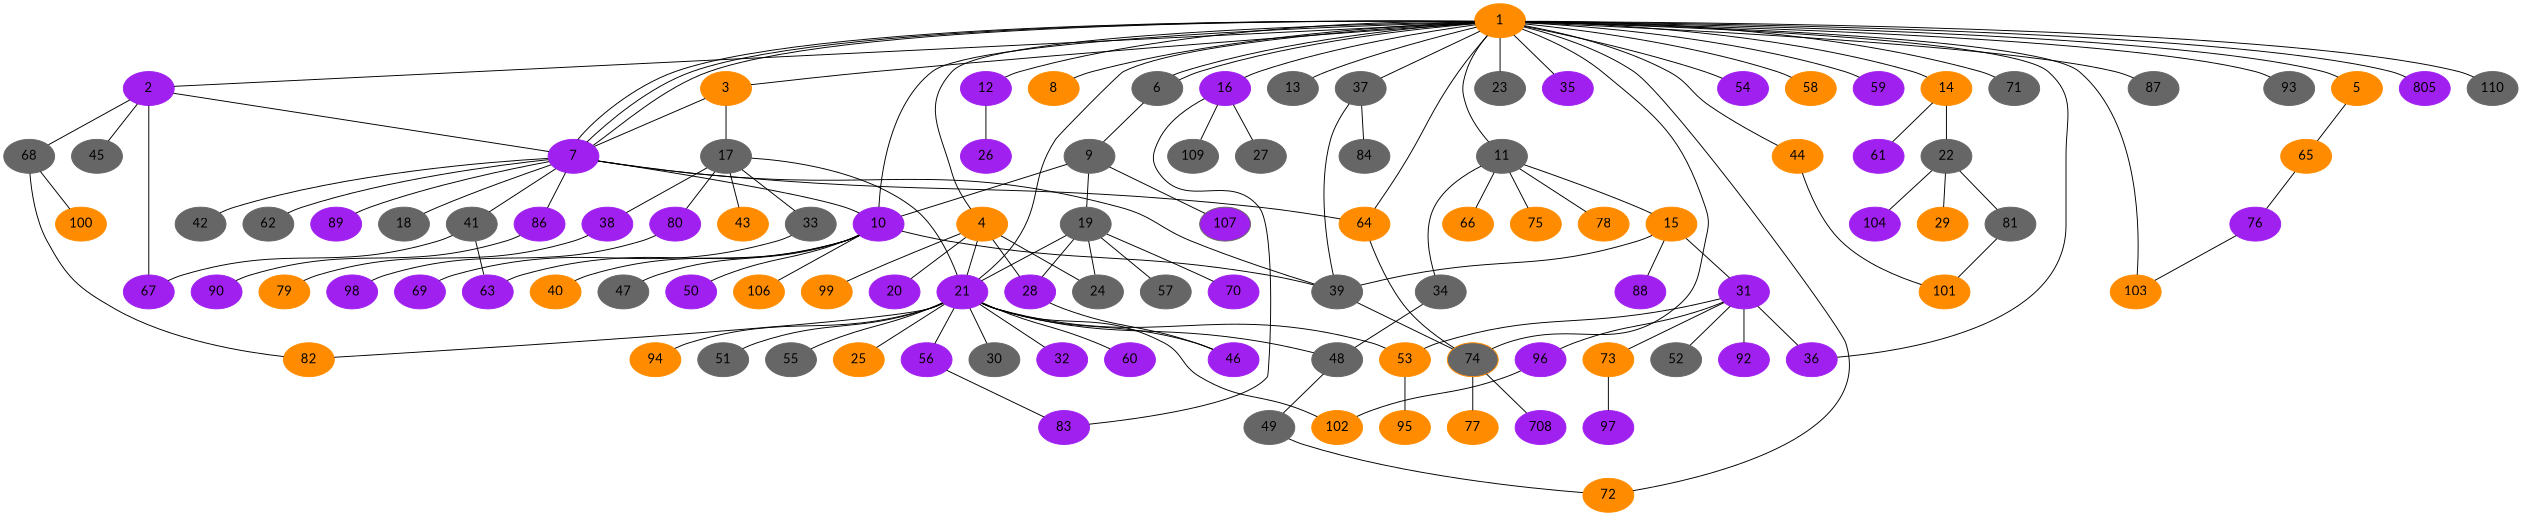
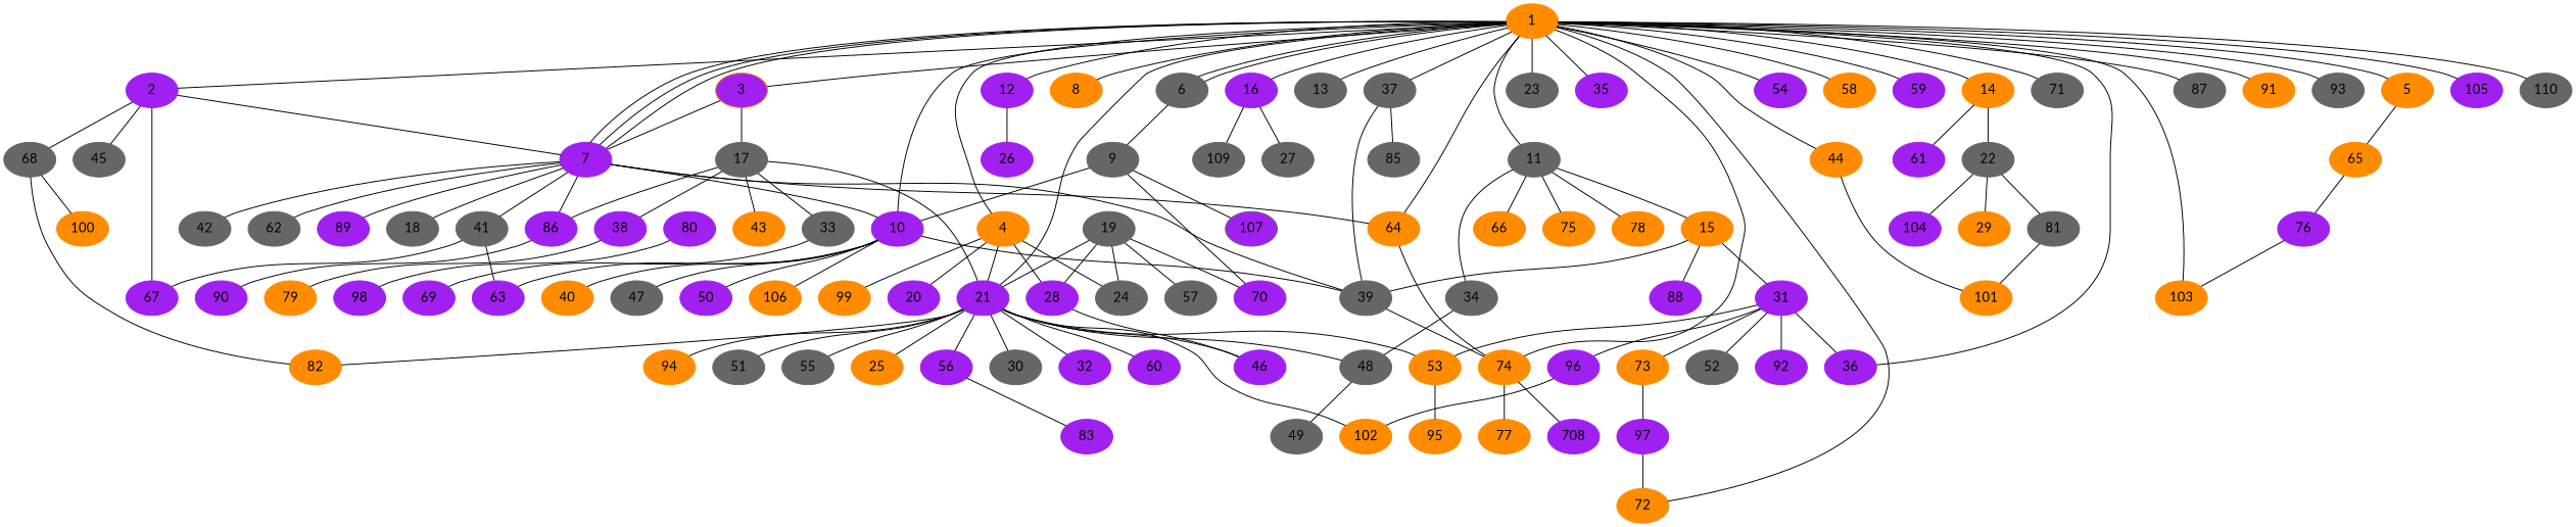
  graph {
    fontname=Lato
    node [color=purple fontname=Lato style=filled]
    edge [fontname=Lato]
    1 [color=darkorange]
    2
-   3 [color=darkorange]
+   3 [color=darkorange fillcolor=purple]
    4 [color=darkorange]
    5 [color=darkorange]
    6 [color=gray40]
    7
    8 [color=darkorange]
    10
    11 [color=gray40]
    12
    13 [color=gray40]
    14 [color=darkorange]
    16
    21
    23 [color=gray40]
    35
    36
    37 [color=gray40]
    44 [color=darkorange]
    54
    58 [color=darkorange]
    59
    64 [color=darkorange]
    71 [color=gray40]
    72 [color=darkorange]
-   74 [color=darkorange fillcolor=gray40]
+   74 [color=darkorange]
    87 [color=gray40]
+   91 [color=darkorange]
    93 [color=gray40]
    103 [color=darkorange]
-   105 [label=805]
+   105
    110 [color=gray40]
    45 [color=gray40]
    67
    68 [color=gray40]
    17 [color=gray40]
    20
    24 [color=gray40]
    28
    99 [color=darkorange]
    65 [color=darkorange]
    9 [color=gray40]
    18 [color=gray40]
    39 [color=gray40]
    41 [color=gray40]
    42 [color=gray40]
    62 [color=gray40]
    86
    89
    40 [color=darkorange]
    47 [color=gray40]
    50
    63
    106 [color=darkorange]
    15 [color=darkorange]
    34 [color=gray40]
    66 [color=darkorange]
    75 [color=darkorange]
    78 [color=darkorange]
    26
    22 [color=gray40]
    61
    27 [color=gray40]
    83
    109 [color=gray40]
    46
    25 [color=darkorange]
    30 [color=gray40]
    32
    48 [color=gray40]
    51 [color=gray40]
    53 [color=darkorange]
    55 [color=gray40]
    56
    60
    82 [color=darkorange]
    94 [color=darkorange]
    102 [color=darkorange]
-   84 [color=gray40]
+   84 [color=gray40 label=85]
    101 [color=darkorange]
    77 [color=darkorange]
    n83 [label=708]
    100 [color=darkorange]
    33 [color=gray40]
    38
    43 [color=darkorange]
    80
    76
    19 [color=gray40]
    107 [color=gray40 fillcolor=purple]
    90
    57 [color=gray40]
    70
    31
    88
    29 [color=darkorange]
    81 [color=gray40]
    104
    52 [color=gray40]
    73 [color=darkorange]
    92
    96
    69
    79 [color=darkorange]
    98
    49 [color=gray40]
    95 [color=darkorange]
    97
    1 -- 2
    1 -- 3
    1 -- 4
    1 -- 5
    1 -- 6
    1 -- 6
    1 -- 7
    1 -- 7
    1 -- 7
    1 -- 8
    1 -- 10
    1 -- 11
    1 -- 12
    1 -- 13
    1 -- 14
    1 -- 16
    1 -- 21
    1 -- 23
    1 -- 35
    1 -- 36
    1 -- 37
    1 -- 44
    1 -- 54
    1 -- 58
    1 -- 59
    1 -- 64
    1 -- 71
    1 -- 72
    1 -- 74
    1 -- 87
+   1 -- 91
    1 -- 93
    1 -- 103
    1 -- 105
    1 -- 110
    2 -- 7
    2 -- 45
    2 -- 67
    2 -- 68
    3 -- 7
    3 -- 17
    4 -- 21
    4 -- 20
    4 -- 24
    4 -- 28
    4 -- 99
    5 -- 65
    6 -- 9
    7 -- 10
    7 -- 64
    7 -- 18
    7 -- 39
    7 -- 41
    7 -- 42
    7 -- 62
    7 -- 86
    7 -- 89
    10 -- 39
    10 -- 40
    10 -- 47
    10 -- 50
    10 -- 63
    10 -- 106
    11 -- 15
    11 -- 34
    11 -- 66
    11 -- 75
    11 -- 78
    12 -- 26
    14 -- 22
    14 -- 61
    16 -- 27
-   16 -- 83
    16 -- 109
    21 -- 46
    21 -- 25
    21 -- 30
    21 -- 32
    21 -- 48
    21 -- 51
    21 -- 53
    21 -- 55
    21 -- 56
    21 -- 60
    21 -- 82
    21 -- 94
    21 -- 102
    37 -- 39
    37 -- 84
    44 -- 101
    64 -- 74
    74 -- 77
    74 -- n83
    68 -- 82
    68 -- 100
    17 -- 21
    17 -- 33
    17 -- 38
    17 -- 43
-   17 -- 80
+   17 -- 86
    28 -- 46
    65 -- 76
    9 -- 10
-   9 -- 19
+   9 -- 70
    9 -- 107
    39 -- 74
    41 -- 67
    41 -- 63
    86 -- 90
    15 -- 39
    15 -- 31
    15 -- 88
    34 -- 48
    22 -- 29
    22 -- 81
    22 -- 104
    48 -- 49
    53 -- 95
    56 -- 83
    33 -- 69
    38 -- 79
    80 -- 98
    76 -- 103
    19 -- 21
    19 -- 24
    19 -- 28
    19 -- 57
    19 -- 70
    31 -- 36
    31 -- 53
    31 -- 52
    31 -- 73
    31 -- 92
    31 -- 96
    81 -- 101
    73 -- 97
    96 -- 102
-   49 -- 72
+   97 -- 72
  }
